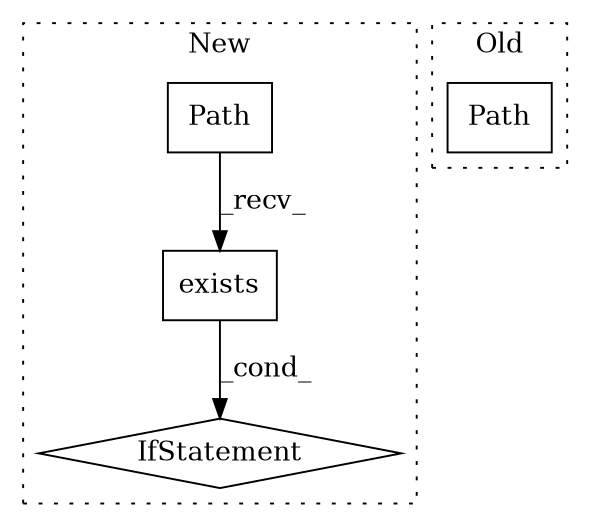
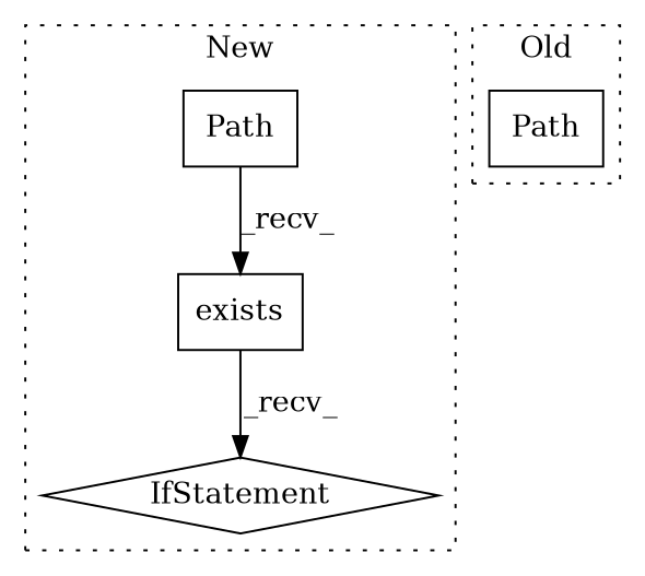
  digraph {
    node [a=32 l="5,1" shape=box]
    n1 [l=8 label=exists s=4324]
    n2 [label=Path s="4305,4322"]
    n3 [a=25 l="4,2" label=IfStatement s="4274,4332" shape=diamond]
    n4 [label=Path s="3915,3957"]
    subgraph cluster_1 {
      label=New
      style=dotted
      n1
      n2
      n3
    }
    subgraph cluster_2 {
      label=Old
      style=dotted
      n4
    }
-   n1 -> n3 [label=_cond_]
+   n1 -> n3 [label=_recv_]
    n2 -> n1 [label=_recv_]
  }
